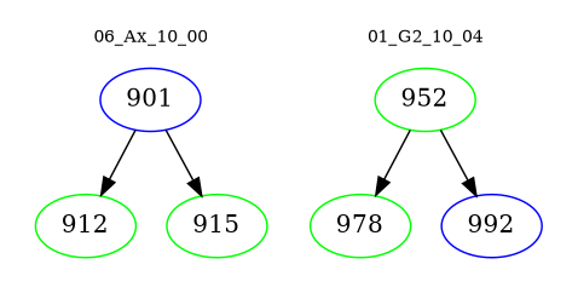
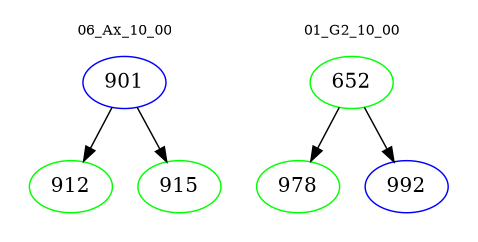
  digraph {
    node [color=green]
    edge [color=black]
    n1 [color=blue label=901]
    n2 [label=912]
    n3 [label=915]
-   n4 [label=952]
+   n4 [label=652]
    n5 [label=978]
    n6 [color=blue label=992]
    subgraph cluster_1 {
      color=white
      fontsize=10
      label="06_Ax_10_00"
      n1
      n2
      n3
    }
    subgraph cluster_2 {
      color=white
      fontsize=10
-     label="01_G2_10_04"
+     label="01_G2_10_00"
      n4
      n5
      n6
    }
    n1 -> n2
    n1 -> n3
    n4 -> n5
    n4 -> n6
  }
